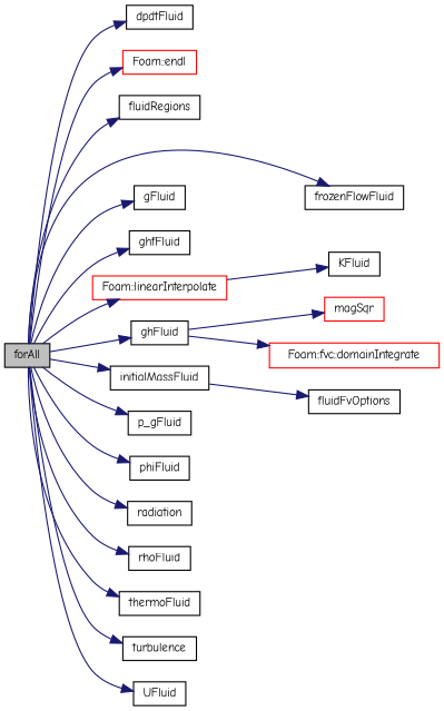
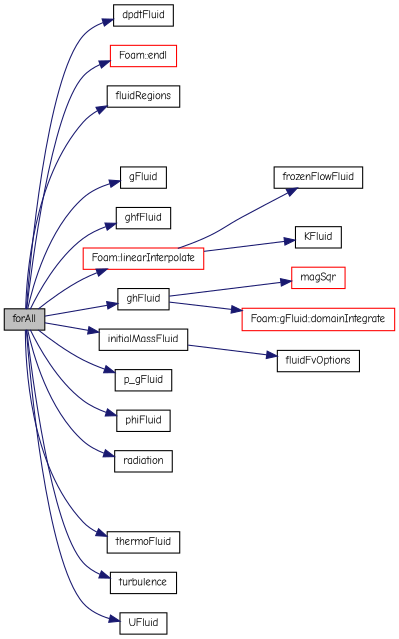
  digraph {
    fontname="Comic Neue"
    rankdir=LR
    node [color=black fontname="Comic Neue" fontsize=10 shape=record]
    edge [color=midnightblue fontname="Comic Neue" fontsize=10 labelfontname=FreeSans labelfontsize=10 style=solid]
    n1 [fillcolor=grey75 fontcolor=black height=0.2 label=forAll style=filled width=0.4]
    n2 [height=0.2 label=dpdtFluid width=0.4]
    n3 [color=red height=0.2 label="Foam::endl" width=0.4]
    n4 [height=0.2 label=fluidRegions width=0.4]
    n5 [height=0.2 label=frozenFlowFluid width=0.4]
    n6 [height=0.2 label=gFluid width=0.4]
    n7 [height=0.2 label=ghfFluid width=0.4]
    n8 [height=0.2 label=ghFluid width=0.4]
    n9 [height=0.2 label=initialMassFluid width=0.4]
    n10 [color=red height=0.2 label="Foam::linearInterpolate" width=0.4]
    n11 [height=0.2 label=p_gFluid width=0.4]
    n12 [height=0.2 label=phiFluid width=0.4]
    n13 [height=0.2 label=radiation width=0.4]
-   n14 [height=0.2 label=rhoFluid width=0.4]
    n15 [height=0.2 label=thermoFluid width=0.4]
    n16 [height=0.2 label=turbulence width=0.4]
    n17 [height=0.2 label=UFluid width=0.4]
-   n18 [color=red height=0.2 label="Foam::fvc::domainIntegrate" width=0.4]
+   n18 [color=red height=0.2 label="Foam::gFluid::domainIntegrate" width=0.4]
    n19 [height=0.2 label=fluidFvOptions width=0.4]
    n20 [color=red height=0.2 label=magSqr width=0.4]
    n21 [height=0.2 label=KFluid width=0.4]
    n1 -> n2
    n1 -> n3
    n1 -> n4
-   n1 -> n5
+   n10 -> n5
    n1 -> n6
    n1 -> n7
    n1 -> n8
    n1 -> n9
    n1 -> n10
    n1 -> n11
    n1 -> n12
    n1 -> n13
-   n1 -> n14
    n1 -> n15
    n1 -> n16
    n1 -> n17
    n8 -> n18
    n8 -> n20
    n9 -> n19
    n10 -> n21
  }
